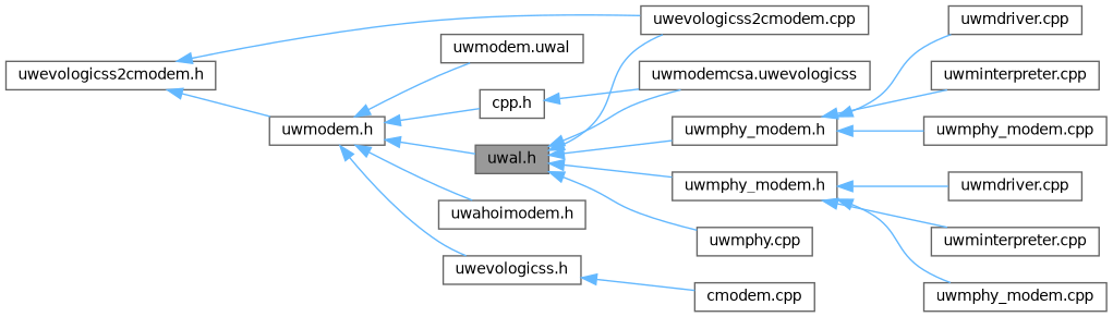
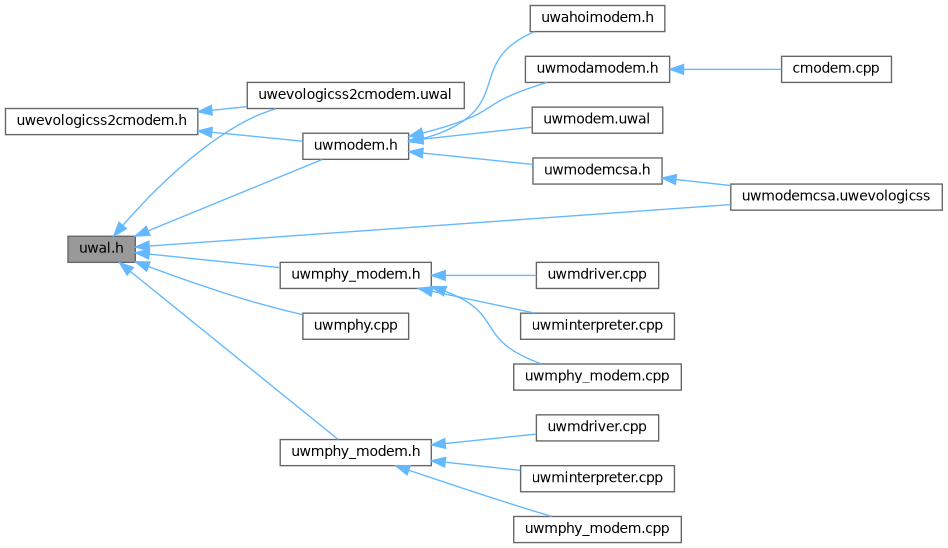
  digraph {
    rankdir=LR
    node [color=grey40 fillcolor=white fontname=Helvetica fontsize=10 shape=box style=filled]
    edge [color=steelblue1 dir=back fontname=Helvetica fontsize=10 labelfontname=Helvetica labelfontsize=10 style=solid]
    n1 [color=gray40 fillcolor=grey60 fontcolor=black height=0.2 label="uwal.h" width=0.4]
    n2 [height=0.2 label="uwmphy.cpp" width=0.4]
-   n3 [height=0.2 label="uwevologicss2cmodem.cpp" width=0.4]
+   n3 [height=0.2 label="uwevologicss2cmodem.uwal" width=0.4]
    n4 [height=0.2 label="uwmodem.h" width=0.4]
    n5 [height=0.2 label="uwmodemcsa.uwevologicss" width=0.4]
    n6 [height=0.2 label="uwmphy_modem.h" width=0.4]
    n7 [height=0.2 label="uwmphy_modem.h" width=0.4]
    n8 [height=0.2 label="uwahoimodem.h" width=0.4]
-   n9 [height=0.2 label="uwevologicss.h" width=0.4]
+   n9 [height=0.2 label="uwmodamodem.h" width=0.4]
    n10 [height=0.2 label="uwmodem.uwal" width=0.4]
-   n11 [height=0.2 label="cpp.h" width=0.4]
+   n11 [height=0.2 label="uwmodemcsa.h" width=0.4]
    n12 [height=0.2 label="uwmdriver.cpp" width=0.4]
    n13 [height=0.2 label="uwminterpreter.cpp" width=0.4]
    n14 [height=0.2 label="uwmphy_modem.cpp" width=0.4]
    n15 [height=0.2 label="uwmdriver.cpp" width=0.4]
    n16 [height=0.2 label="uwminterpreter.cpp" width=0.4]
    n17 [height=0.2 label="uwmphy_modem.cpp" width=0.4]
    n18 [height=0.2 label="uwevologicss2cmodem.h" width=0.4]
    n19 [height=0.2 label="cmodem.cpp" width=0.4]
    n1 -> n2
    n1 -> n3
-   n4 -> n1
+   n1 -> n4
    n1 -> n5
    n1 -> n6
    n1 -> n7
    n4 -> n8
    n4 -> n9
    n4 -> n10
    n4 -> n11
    n6 -> n12
    n6 -> n13
    n6 -> n14
    n7 -> n15
    n7 -> n16
    n7 -> n17
    n9 -> n19
    n11 -> n5
    n18 -> n3
    n18 -> n4
  }
